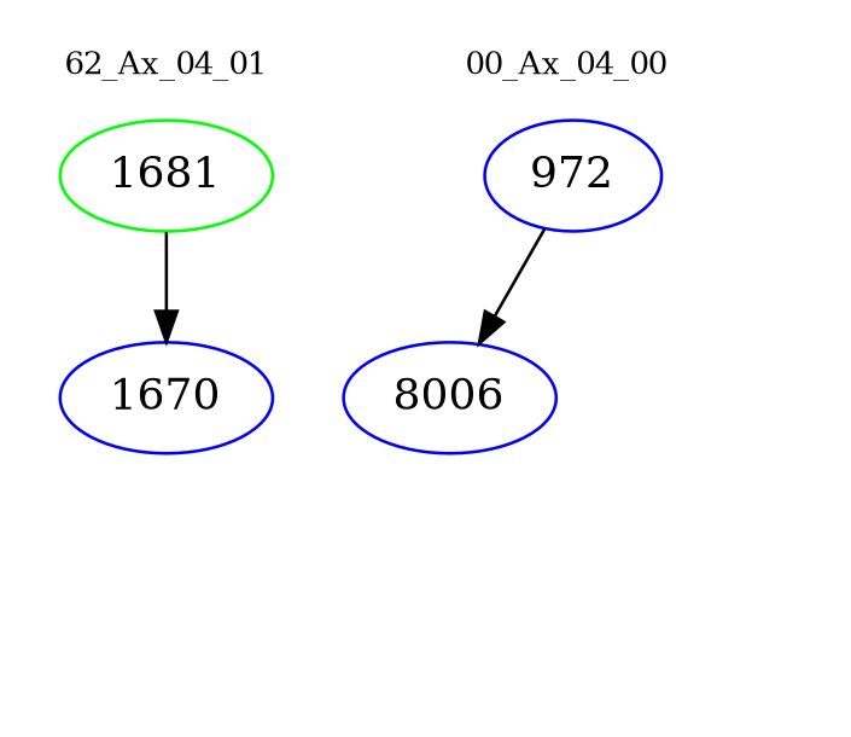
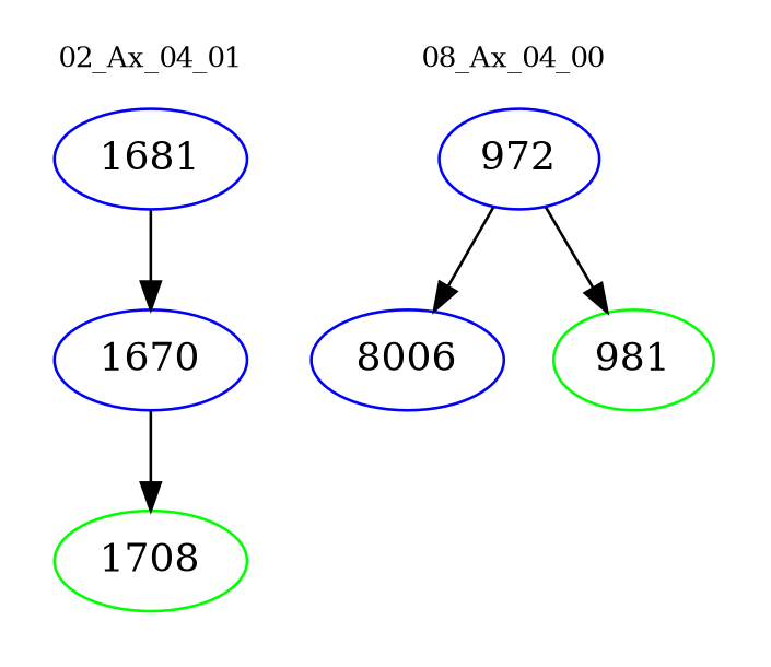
  digraph {
    node [color=blue]
    edge [color=black]
    n1 [label=1670]
-   n2 [color=green label=1681]
+   n2 [label=1681]
+   n3 [color=green label=1708]
    n4 [label=972]
    n5 [label=8006]
+   n6 [color=green label=981]
    subgraph cluster_1 {
      color=white
      fontsize=10
-     label="62_Ax_04_01"
+     label="02_Ax_04_01"
      n1
      n2
+     n3
    }
    subgraph cluster_2 {
      color=white
      fontsize=10
-     label="00_Ax_04_00"
+     label="08_Ax_04_00"
      n4
      n5
+     n6
    }
+   n1 -> n3
    n2 -> n1
    n4 -> n5
+   n4 -> n6
  }
